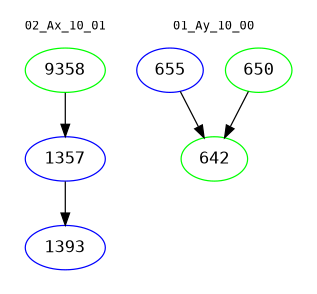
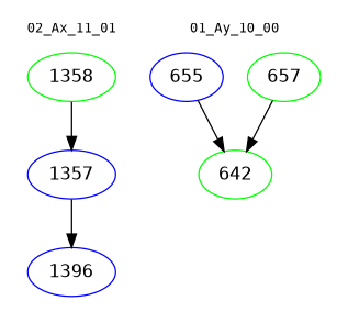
  digraph {
    fontname="DejaVu Sans Mono"
    node [color=green fontname="DejaVu Sans Mono"]
    edge [color=black fontname="DejaVu Sans Mono"]
-   n1 [label=9358]
+   n1 [label=1358]
    n2 [color=blue label=1357]
-   n3 [color=blue label=1393]
-   n4 [label=650]
+   n3 [color=blue label=1396]
+   n4 [label=657]
    n5 [label=642]
    n6 [color=blue label=655]
    subgraph cluster_1 {
      color=white
      fontsize=10
-     label="02_Ax_10_01"
+     label="02_Ax_11_01"
      n1
      n2
      n3
    }
    subgraph cluster_2 {
      color=white
      fontsize=10
      label="01_Ay_10_00"
      n4
      n5
      n6
    }
    n1 -> n2
    n2 -> n3
    n4 -> n5
    n6 -> n5
  }
